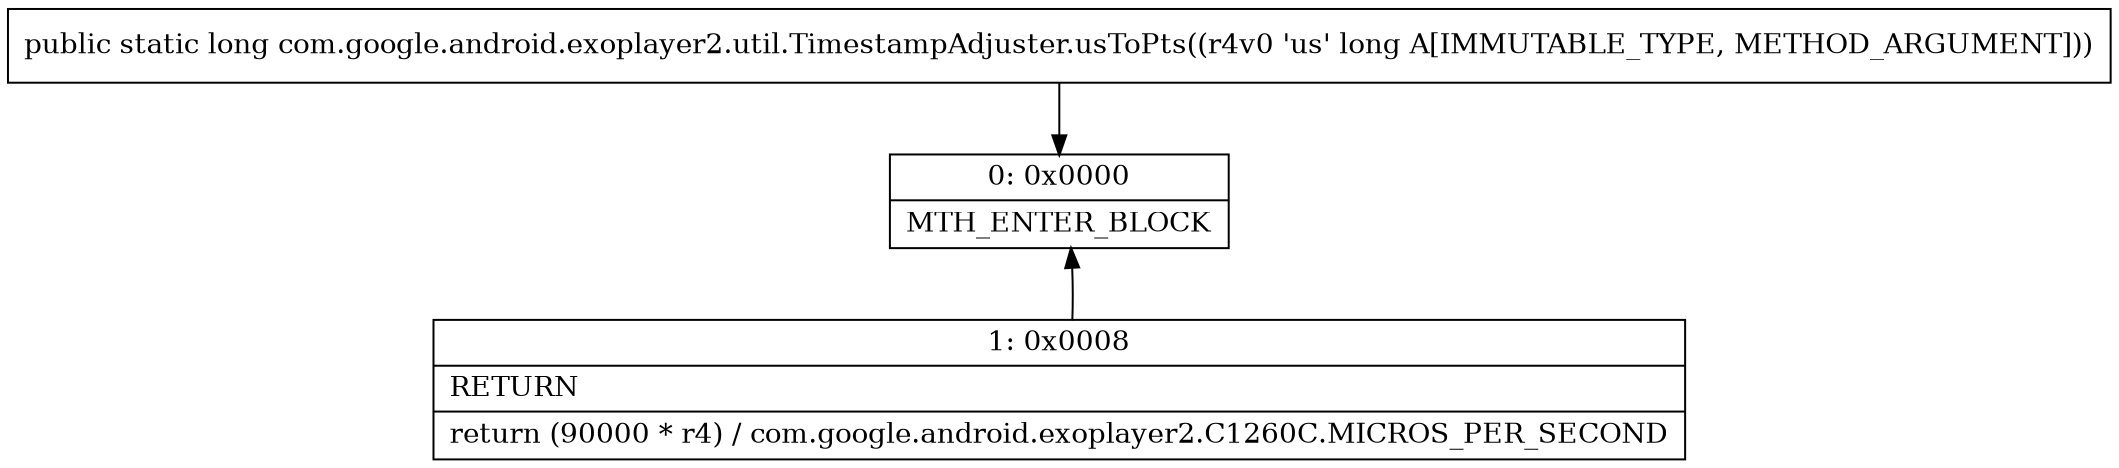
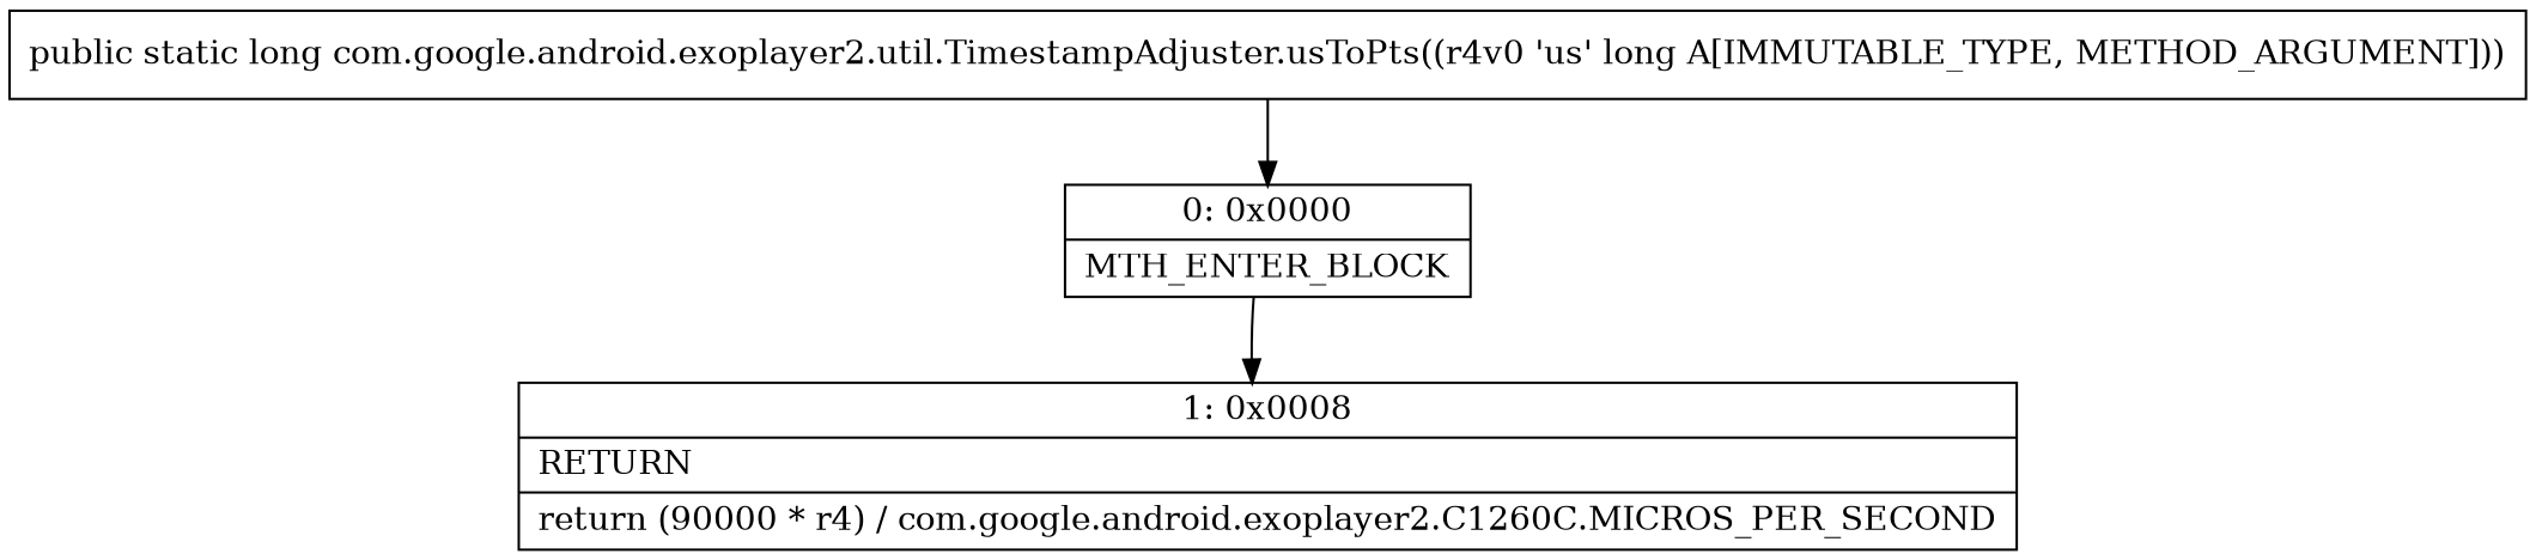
  digraph {
    fontname="DejaVu Serif"
    node [shape=record fontname="DejaVu Serif"]
    edge [fontname="DejaVu Serif"]
    n1 [label="{0\:\ 0x0000|MTH_ENTER_BLOCK\l}"]
    n2 [label="{1\:\ 0x0008|RETURN\l|return (90000 * r4) \/ com.google.android.exoplayer2.C1260C.MICROS_PER_SECOND\l}"]
    n3 [label="{public static long com.google.android.exoplayer2.util.TimestampAdjuster.usToPts((r4v0 'us' long A[IMMUTABLE_TYPE, METHOD_ARGUMENT])) }"]
-   n2 -> n1
+   n1 -> n2
    n3 -> n1
  }
